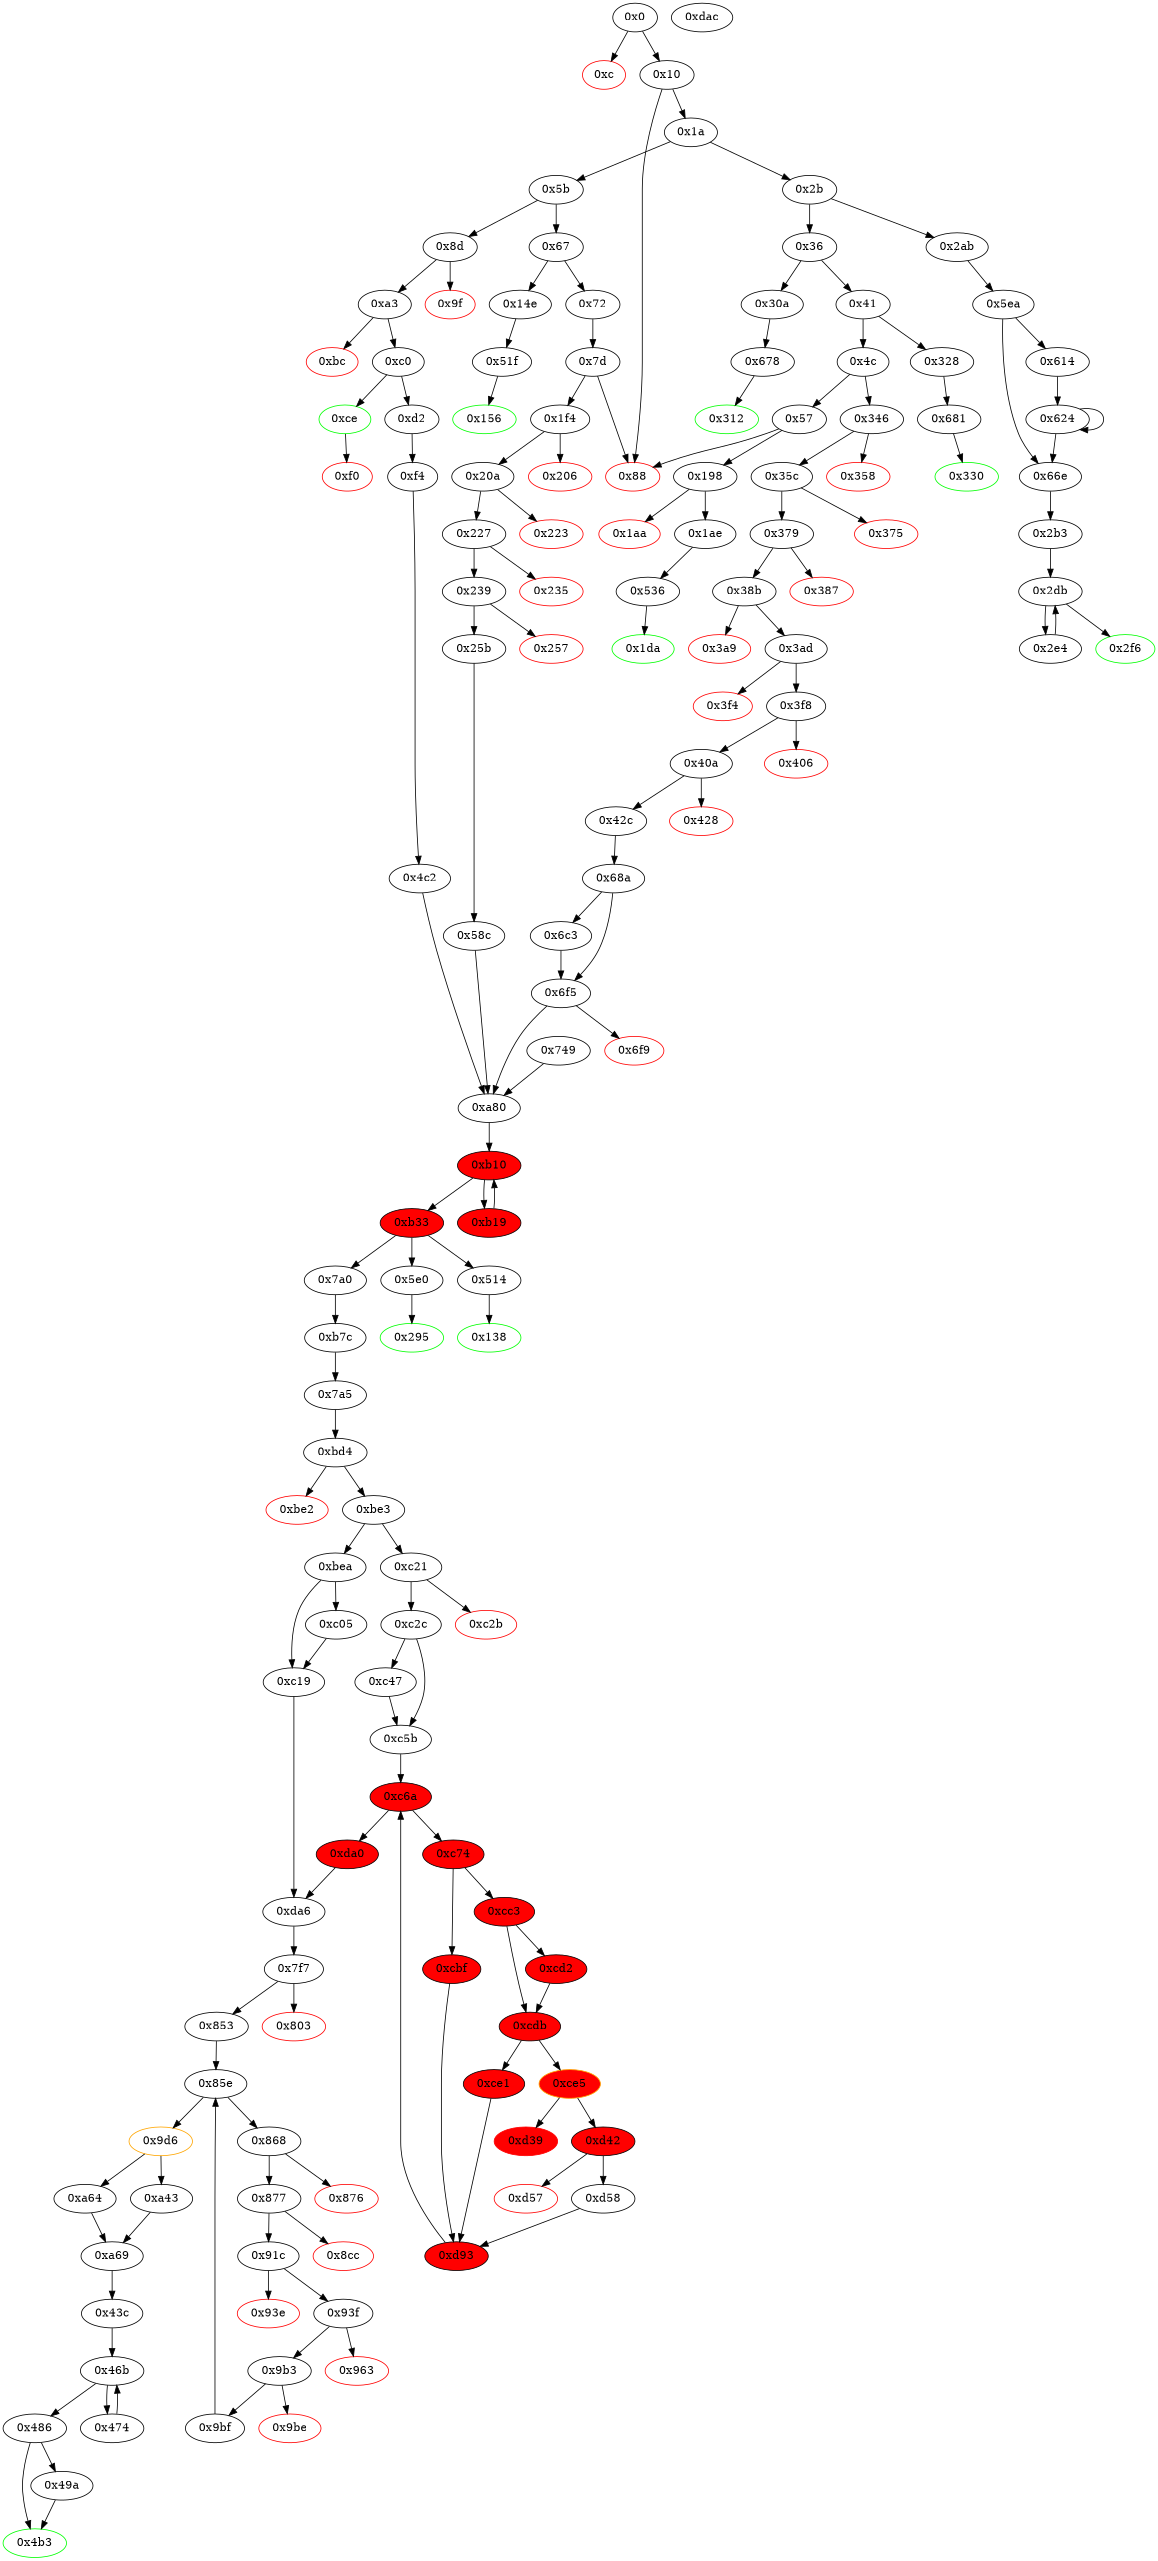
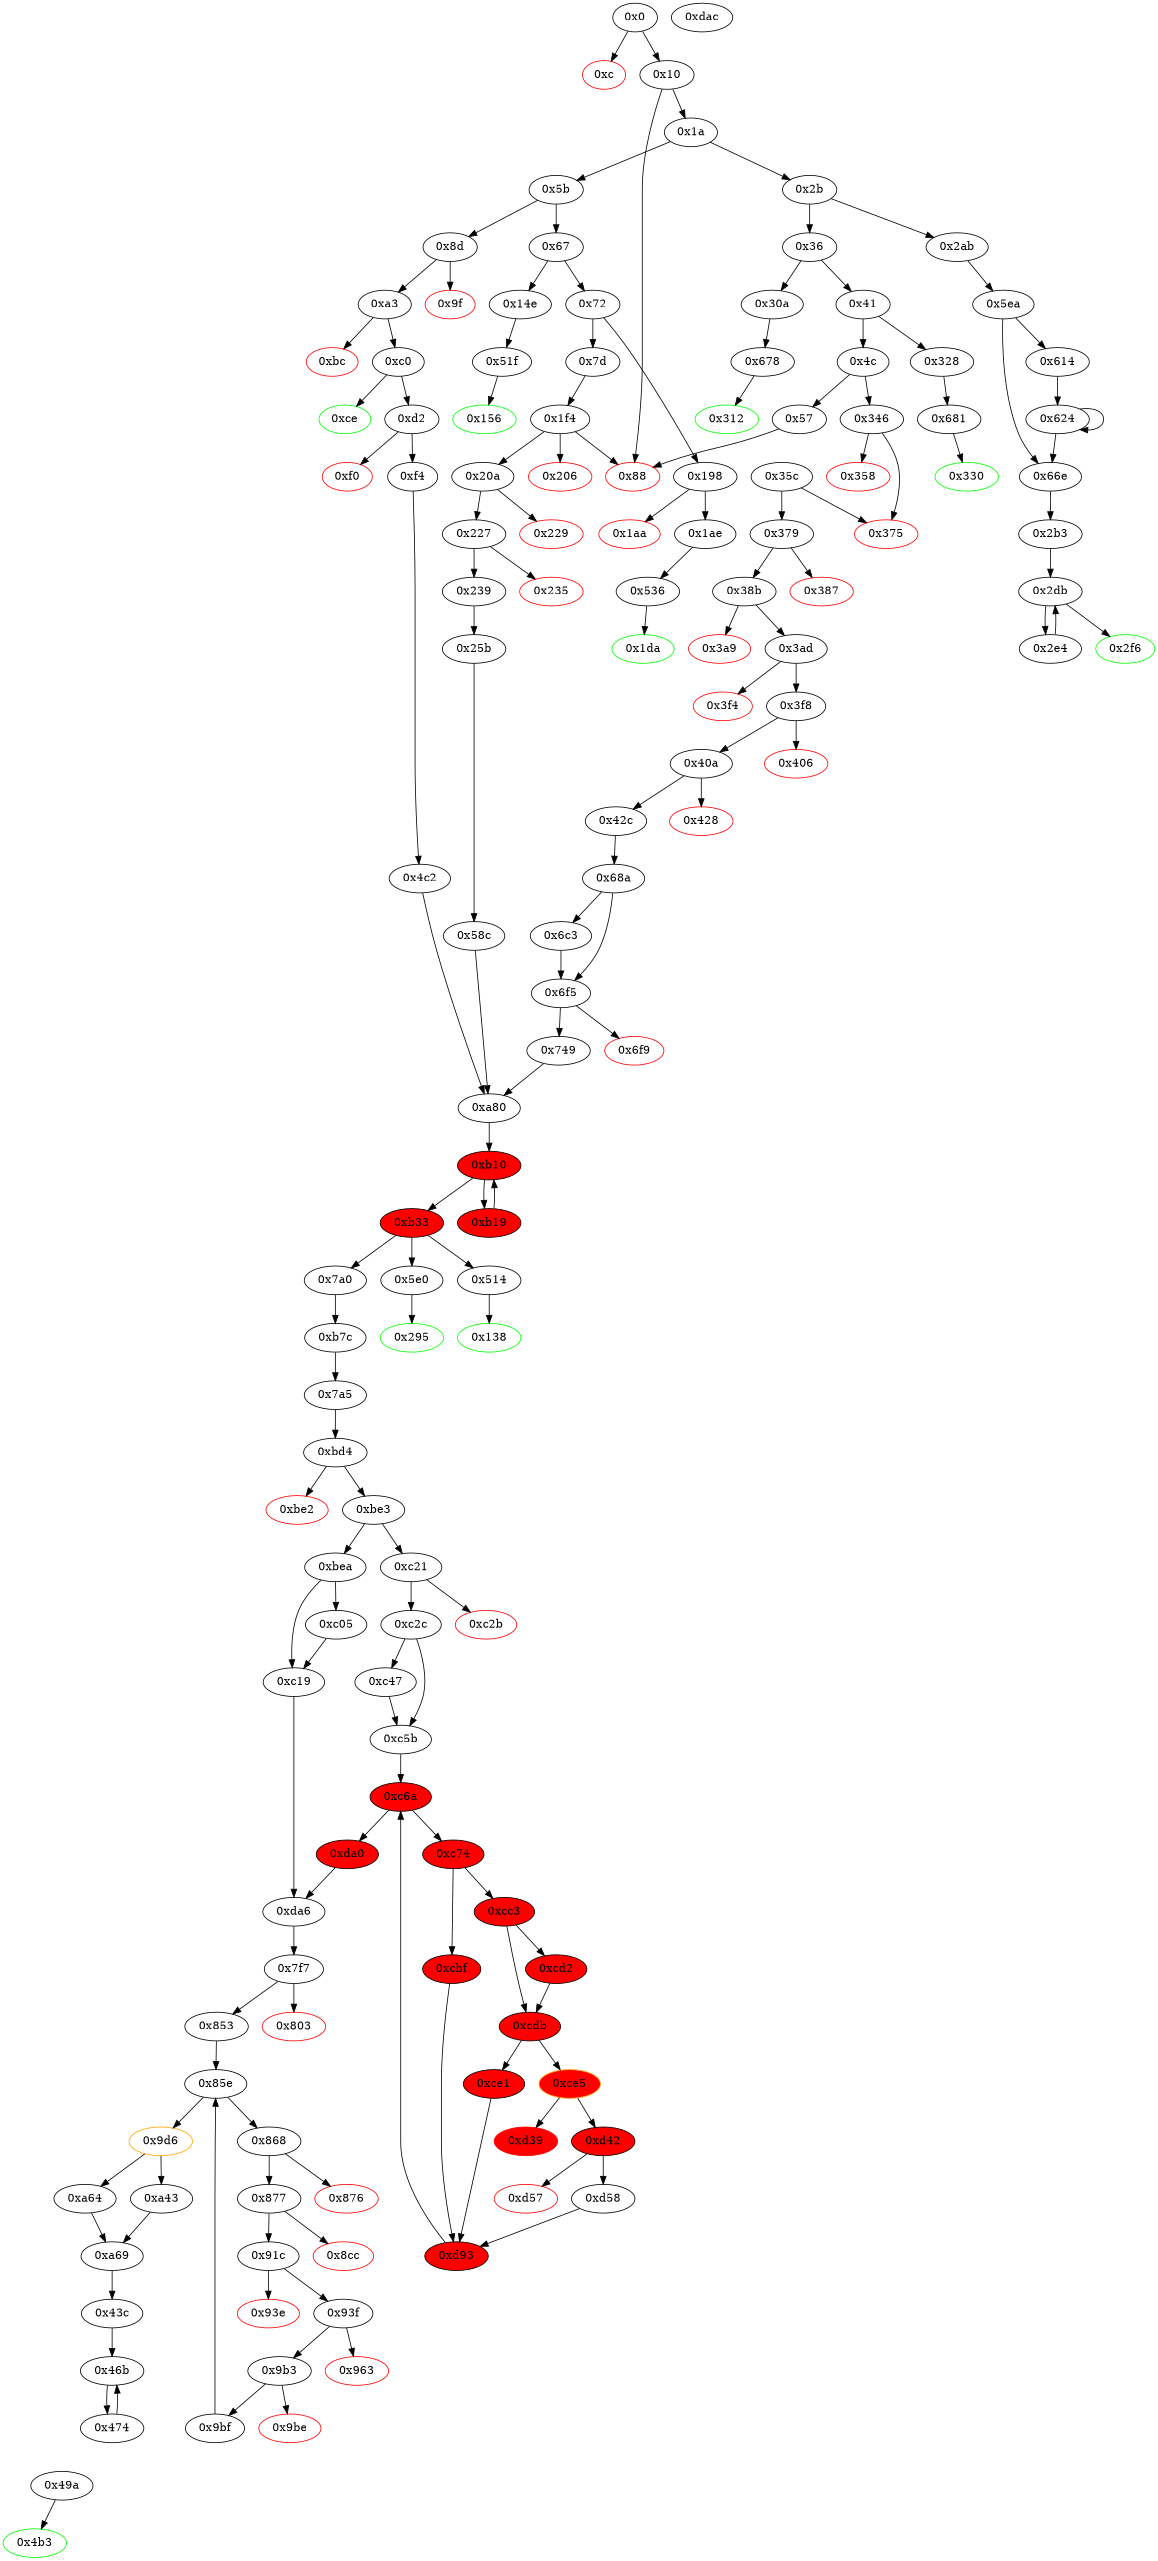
  digraph {
    node [fillcolor=white style=filled]
    "0x5b"
    "0x8d"
    "0x67"
    "0xa3"
    "0x9f" [color=red]
    "0x14e"
    "0x72"
    "0x36"
    "0x41"
    "0x30a"
    "0x328"
    "0x4c"
    "0x678"
    "0xa69"
    "0x43c"
    "0x46b"
    "0xbc" [color=red]
    "0x3f4" [color=red]
-   "0x223" [color=red]
+   "0x223" [color=red label="0x229"]
    "0x20a"
    "0x227"
    "0x239"
    "0x235" [color=red]
    "0xc74" [fillcolor=red]
    "0xcc3" [fillcolor=red]
    "0xcbf" [fillcolor=red]
    "0xcd2" [fillcolor=red]
    "0xcdb" [fillcolor=red]
    "0xd93" [fillcolor=red]
    "0x25b"
    "0x58c"
    "0xa80"
    "0x6f9" [color=red]
    "0xda6"
    "0x7f7"
    "0x853"
    "0x803" [color=red]
    "0x358" [color=red]
    "0x295" [color=green]
    "0x1da" [color=green]
    "0x536"
    "0x346"
    "0x35c"
    "0x375" [color=red]
    "0x379"
    "0x3a9" [color=red]
    "0xc" [color=red]
    "0xce1" [fillcolor=red]
    "0xce5" [color=orange fillcolor=red]
    "0xb33" [fillcolor=red]
    "0x7a0"
    "0x5e0"
    "0x514"
    "0xb7c"
    "0x138" [color=green]
    "0xd39" [color=red fillcolor=red]
    "0xd42" [fillcolor=red]
    "0x4b3" [color=green]
    "0xc0"
    "0xd2"
    "0xce" [color=green]
    "0xbe2" [color=red]
    "0xbd4"
    "0xbe3"
    "0xbea"
    "0xc21"
    "0xc19"
    "0xc05"
    "0xc6a" [fillcolor=red]
    "0xda0" [fillcolor=red]
    "0x749"
    "0xb10" [fillcolor=red]
    "0x387" [color=red]
-   "0x257" [color=red]
    "0xb19" [fillcolor=red]
    "0xf4"
    "0xf0" [color=red]
    "0x4c2"
    "0x624"
    "0x66e"
    "0x2b3"
    "0x1aa" [color=red]
    "0x198"
    "0x1ae"
    "0x876" [color=red]
    "0x681"
    "0x57"
    "0x7a5"
    "0x312" [color=green]
    "0x2db"
    "0x2e4"
    "0x2f6" [color=green]
    "0xd58"
    "0xd57" [color=red]
    "0x9be" [color=red]
    "0x9b3"
    "0x9bf"
    "0x85e"
    "0x93e" [color=red]
    "0x330" [color=green]
    n101 [label="0x6f5"]
    "0x68a"
    "0x6c3"
    "0xdac"
    "0x93f"
    "0x963" [color=red]
    "0xa64"
-   "0x486"
    "0x49a"
    "0x1f4"
    "0x206" [color=red]
    "0x877"
    "0x91c"
    "0x8cc" [color=red]
    "0x1a"
    "0x2b"
    "0x2ab"
    "0x9d6" [color=orange]
    "0xa43"
    "0x38b"
    "0x3ad"
    "0x3f8"
    "0x156" [color=green]
    "0x51f"
    "0xc2c"
    "0xc2b" [color=red]
    "0xc5b"
    "0xc47"
    "0x10"
    "0x88" [color=red]
    "0x5ea"
    "0x614"
    "0x474"
    "0x428" [color=red]
    "0x40a"
    "0x42c"
    "0x868"
    "0x7d"
    "0x0"
    "0x406" [color=red]
    "0x5b" -> "0x8d"
    "0x5b" -> "0x67"
    "0x8d" -> "0xa3"
    "0x8d" -> "0x9f"
    "0x67" -> "0x14e"
    "0x67" -> "0x72"
    "0xa3" -> "0xbc"
    "0xa3" -> "0xc0"
    "0x14e" -> "0x51f"
-   "0x57" -> "0x198"
+   "0x72" -> "0x198"
    "0x72" -> "0x7d"
    "0x36" -> "0x41"
    "0x36" -> "0x30a"
    "0x41" -> "0x328"
    "0x41" -> "0x4c"
    "0x30a" -> "0x678"
    "0x328" -> "0x681"
    "0x4c" -> "0x346"
    "0x4c" -> "0x57"
    "0x678" -> "0x312"
    "0xa69" -> "0x43c"
    "0x43c" -> "0x46b"
-   "0x46b" -> "0x486"
    "0x46b" -> "0x474"
    "0x20a" -> "0x223"
    "0x20a" -> "0x227"
    "0x227" -> "0x239"
    "0x227" -> "0x235"
    "0x239" -> "0x25b"
-   "0x239" -> "0x257"
    "0xc74" -> "0xcc3"
    "0xc74" -> "0xcbf"
    "0xcc3" -> "0xcd2"
    "0xcc3" -> "0xcdb"
    "0xcbf" -> "0xd93"
    "0xcd2" -> "0xcdb"
    "0xcdb" -> "0xce1"
    "0xcdb" -> "0xce5"
    "0xd93" -> "0xc6a"
    "0x25b" -> "0x58c"
    "0x58c" -> "0xa80"
    "0xa80" -> "0xb10"
    "0xda6" -> "0x7f7"
    "0x7f7" -> "0x853"
    "0x7f7" -> "0x803"
    "0x853" -> "0x85e"
    "0x536" -> "0x1da"
    "0x346" -> "0x358"
-   "0x346" -> "0x35c"
+   "0x346" -> "0x375"
    "0x35c" -> "0x375"
    "0x35c" -> "0x379"
    "0x379" -> "0x387"
    "0x379" -> "0x38b"
    "0xce1" -> "0xd93"
    "0xce5" -> "0xd39"
    "0xce5" -> "0xd42"
    "0xb33" -> "0x7a0"
    "0xb33" -> "0x5e0"
    "0xb33" -> "0x514"
    "0x7a0" -> "0xb7c"
    "0x5e0" -> "0x295"
    "0x514" -> "0x138"
    "0xb7c" -> "0x7a5"
    "0xd42" -> "0xd58"
    "0xd42" -> "0xd57"
    "0xc0" -> "0xd2"
    "0xc0" -> "0xce"
    "0xd2" -> "0xf4"
-   "0xce" -> "0xf0"
+   "0xd2" -> "0xf0"
    "0xbd4" -> "0xbe2"
    "0xbd4" -> "0xbe3"
    "0xbe3" -> "0xbea"
    "0xbe3" -> "0xc21"
    "0xbea" -> "0xc19"
    "0xbea" -> "0xc05"
    "0xc21" -> "0xc2c"
    "0xc21" -> "0xc2b"
    "0xc19" -> "0xda6"
    "0xc05" -> "0xc19"
    "0xc6a" -> "0xc74"
    "0xc6a" -> "0xda0"
    "0xda0" -> "0xda6"
    "0x749" -> "0xa80"
    "0xb10" -> "0xb33"
    "0xb10" -> "0xb19"
    "0xb19" -> "0xb10"
    "0xf4" -> "0x4c2"
    "0x4c2" -> "0xa80"
    "0x624" -> "0x624"
    "0x624" -> "0x66e"
    "0x66e" -> "0x2b3"
    "0x2b3" -> "0x2db"
    "0x198" -> "0x1aa"
    "0x198" -> "0x1ae"
    "0x1ae" -> "0x536"
    "0x681" -> "0x330"
    "0x57" -> "0x88"
    "0x7a5" -> "0xbd4"
    "0x2db" -> "0x2e4"
    "0x2db" -> "0x2f6"
    "0x2e4" -> "0x2db"
    "0xd58" -> "0xd93"
    "0x9b3" -> "0x9be"
    "0x9b3" -> "0x9bf"
    "0x9bf" -> "0x85e"
    "0x85e" -> "0x9d6"
    "0x85e" -> "0x868"
    n101 -> "0x6f9"
-   n101 -> "0xa80"
+   n101 -> "0x749"
    "0x68a" -> n101
    "0x68a" -> "0x6c3"
    "0x6c3" -> n101
    "0x93f" -> "0x9b3"
    "0x93f" -> "0x963"
    "0xa64" -> "0xa69"
-   "0x486" -> "0x4b3"
-   "0x486" -> "0x49a"
    "0x49a" -> "0x4b3"
    "0x1f4" -> "0x20a"
    "0x1f4" -> "0x206"
    "0x877" -> "0x91c"
    "0x877" -> "0x8cc"
    "0x91c" -> "0x93e"
    "0x91c" -> "0x93f"
    "0x1a" -> "0x5b"
    "0x1a" -> "0x2b"
    "0x2b" -> "0x36"
    "0x2b" -> "0x2ab"
    "0x2ab" -> "0x5ea"
    "0x9d6" -> "0xa64"
    "0x9d6" -> "0xa43"
    "0xa43" -> "0xa69"
    "0x38b" -> "0x3a9"
    "0x38b" -> "0x3ad"
    "0x3ad" -> "0x3f4"
    "0x3ad" -> "0x3f8"
    "0x3f8" -> "0x40a"
    "0x3f8" -> "0x406"
    "0x51f" -> "0x156"
    "0xc2c" -> "0xc5b"
    "0xc2c" -> "0xc47"
    "0xc5b" -> "0xc6a"
    "0xc47" -> "0xc5b"
    "0x10" -> "0x1a"
    "0x10" -> "0x88"
    "0x5ea" -> "0x66e"
    "0x5ea" -> "0x614"
    "0x614" -> "0x624"
    "0x474" -> "0x46b"
    "0x40a" -> "0x428"
    "0x40a" -> "0x42c"
    "0x42c" -> "0x68a"
    "0x868" -> "0x876"
    "0x868" -> "0x877"
    "0x7d" -> "0x1f4"
-   "0x7d" -> "0x88"
+   "0x1f4" -> "0x88"
    "0x0" -> "0xc"
    "0x0" -> "0x10"
  }
